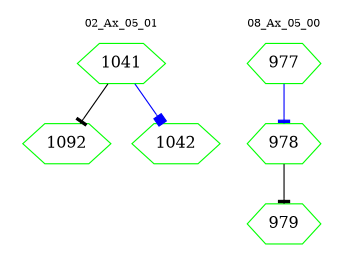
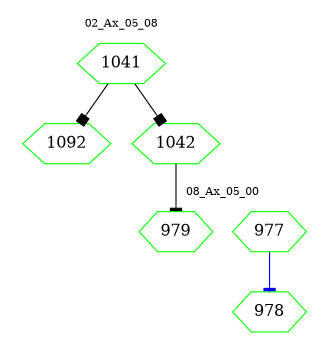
  digraph {
    node [color=green shape=hexagon]
    edge [arrowhead=box color=black]
    n1 [label=1041]
    n2 [label=1092]
    n3 [label=1042]
    n4 [label=978]
    n5 [label=977]
    n6 [label=979]
    subgraph cluster_1 {
      color=white
      fontsize=10
-     label="02_Ax_05_01"
+     label="02_Ax_05_08"
      n1
      n2
      n3
    }
    subgraph cluster_2 {
      color=white
      fontsize=10
      label="08_Ax_05_00"
      n4
      n5
      n6
    }
-   n1 -> n2 [arrowhead=tee]
-   n1 -> n3 [color=blue]
-   n4 -> n6 [arrowhead=tee]
+   n1 -> n2
+   n1 -> n3
+   n3 -> n6 [arrowhead=tee]
    n5 -> n4 [arrowhead=tee color=blue]
  }
